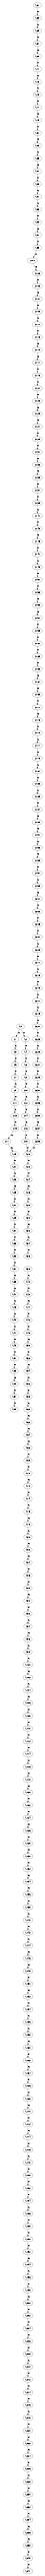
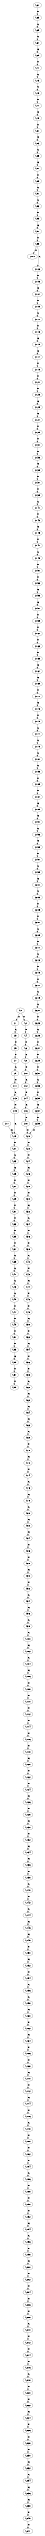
  strict digraph {
    S0
    S1
    S2
    S3
    S4
    S5
    S6
    S7
    S8
    S9
    S10
    S11
    S12
    S13
    S14
    S15
    S16
    S17
    S18
    S19
    S20
    S21
    S22
    S23
    S24
    S25
    S26
    S27
    S28
    S29
    S30
    S31
    S32
    S33
    S34
    S35
    S36
    S37
    S38
    S39
    S40
    S41
    S42
    S43
    S44
    S45
    S46
    S47
    S48
    S49
    S50
    S51
    S52
    S53
    S54
    S55
    S56
    S57
    S58
    S59
    S60
    S62
    S61
    S63
    S64
    S65
    S66
    S67
    S68
    S69
    S70
    S71
    S72
    S73
    S74
    S75
    S76
    S77
    S78
    S79
    S80
    S81
    S82
    S83
    S84
    S85
    S86
    S87
    S88
    S89
    S90
    S91
    S92
    S93
    S94
    S95
    S96
    S97
    S98
    S99
    S100
    S101
    S102
    S103
    S104
    S105
    S106
    S107
    S108
    S109
    S110
    S111
    S112
    S113
    S114
    S115
    S116
    S117
    S118
    S119
    S120
    S121
    S122
    S123
    S124
    S125
    S126
    S127
    S128
    S129
    S130
    S131
    S132
    S133
    S134
    S135
    S136
    S137
    S138
    S139
    S140
    S141
    S142
    S143
    S144
    S145
    S146
    S147
    S148
    S149
    S150
    S151
    S152
    S153
    S154
    S155
    S156
    S157
    S158
    S159
    S160
    S161
    S162
    S163
    S164
    S165
    S166
    S167
    S168
    S169
    S170
    S171
    S172
    S173
    S174
    S175
    S176
    S177
    S178
    S179
    S180
    S181
    S182
    S183
    S184
    S185
    S186
    S187
    S188
    S189
    S190
    S191
    S192
    S193
    S194
    S195
    S196
    S197
    S198
    S199
    S200
    S201
    S202
    S203
    S204
    S205
    S206
    S207
    S208
    S209
    S210
    S211
    S212
    S213
    S214
    S215
    S216
    S217
    S218
    S219
    S220
    S221
    S222
    S223
    S224
    S225
    S226
    S227
    S228
    S229
    S230
    S231
    S232
    S233
    S234
    S235
    S236
    S237
    S238
    S239
    S240
    S241
    S0 -> S1 [label=T]
    S0 -> S2 [label=A]
    S1 -> S3 [label=C]
    S2 -> S4 [label=A]
    S3 -> S5 [label=A]
    S4 -> S6 [label=T]
    S5 -> S7 [label=T]
    S6 -> S8 [label=G]
    S7 -> S9 [label=C]
    S8 -> S10 [label=T]
    S9 -> S11 [label=A]
    S10 -> S12 [label=C]
    S11 -> S13 [label=C]
    S12 -> S14 [label=T]
    S13 -> S15 [label=A]
    S14 -> S16 [label=G]
-   S15 -> S17 [label=C]
+   S15 -> S19 [label=C]
    S16 -> S18 [label=T]
    S17 -> S19 [label=G]
    S18 -> S20 [label=A]
    S19 -> S21 [label=T]
    S20 -> S22 [label=A]
    S21 -> S23 [label=C]
    S22 -> S24 [label=A]
    S23 -> S25 [label=G]
    S24 -> S26 [label=G]
    S25 -> S27 [label=T]
    S26 -> S28 [label=A]
    S27 -> S29 [label=A]
    S28 -> S30 [label=A]
    S29 -> S31 [label=T]
    S30 -> S32 [label=G]
    S31 -> S33 [label=A]
    S32 -> S34 [label=C]
    S33 -> S35 [label=A]
    S34 -> S36 [label=A]
    S35 -> S37 [label=A]
+   S36 -> S38 [label=T]
    S37 -> S39 [label=C]
    S38 -> S40 [label=C]
    S39 -> S41 [label=C]
    S40 -> S42 [label=A]
    S41 -> S43 [label=C]
    S42 -> S44 [label=G]
    S43 -> S45 [label=C]
    S44 -> S46 [label=T]
    S45 -> S47 [label=T]
    S46 -> S48 [label=T]
    S47 -> S49 [label=A]
    S48 -> S50 [label=G]
    S49 -> S51 [label=T]
    S50 -> S52 [label=T]
    S51 -> S53 [label=A]
    S52 -> S54 [label=G]
    S53 -> S55 [label=G]
    S54 -> S56 [label=A]
    S55 -> S57 [label=A]
    S56 -> S58 [label=T]
    S57 -> S59 [label=A]
    S58 -> S60 [label=C]
    S60 -> S62 [label=G]
    S62 -> S64 [label=G]
    S61 -> S63 [label=T]
    S63 -> S65 [label=C]
    S64 -> S66 [label=G]
    S65 -> S67 [label=C]
    S66 -> S68 [label=C]
    S67 -> S69 [label=G]
    S68 -> S70 [label=T]
    S69 -> S71 [label=A]
    S70 -> S72 [label=G]
    S71 -> S73 [label=C]
    S72 -> S74 [label=A]
    S73 -> S75 [label=C]
    S74 -> S76 [label=C]
    S75 -> S77 [label=A]
    S76 -> S78 [label=G]
    S77 -> S79 [label=G]
    S78 -> S80 [label=C]
    S79 -> S81 [label=A]
    S80 -> S82 [label=G]
    S81 -> S83 [label=G]
    S82 -> S84 [label=G]
    S83 -> S85 [label=C]
    S84 -> S86 [label=A]
    S85 -> S87 [label=G]
    S86 -> S88 [label=A]
    S87 -> S89 [label=T]
    S88 -> S90 [label=G]
    S89 -> S91 [label=C]
    S90 -> S92 [label=A]
    S91 -> S93 [label=C]
    S92 -> S94 [label=C]
    S93 -> S95 [label=T]
    S94 -> S96 [label=G]
    S95 -> S97 [label=G]
    S96 -> S98 [label=C]
    S97 -> S99 [label=A]
    S98 -> S100 [label=C]
    S99 -> S101 [label=A]
    S100 -> S102 [label=G]
-   S101 -> S103 [label=G]
+   S99 -> S103 [label=G]
    S102 -> S104 [label=C]
    S103 -> S105 [label=A]
    S104 -> S106 [label=G]
    S105 -> S107 [label=G]
    S106 -> S108 [label=A]
    S107 -> S109 [label=A]
    S108 -> S110 [label=A]
    S109 -> S111 [label=C]
    S110 -> S112 [label=A]
    S111 -> S113 [label=T]
    S112 -> S114 [label=A]
    S113 -> S115 [label=G]
    S114 -> S116 [label=A]
    S115 -> S117 [label=G]
    S116 -> S118 [label=A]
    S117 -> S119 [label=T]
    S118 -> S120 [label=G]
    S119 -> S121 [label=T]
    S120 -> S122 [label=A]
    S121 -> S123 [label=T]
    S122 -> S124 [label=A]
    S123 -> S125 [label=G]
    S124 -> S126 [label=G]
    S125 -> S127 [label=G]
    S126 -> S128 [label=A]
    S127 -> S129 [label=T]
    S128 -> S130 [label=G]
    S129 -> S131 [label=A]
    S130 -> S132 [label=A]
    S131 -> S133 [label=A]
    S132 -> S134 [label=G]
    S133 -> S135 [label=G]
    S134 -> S136 [label=G]
    S135 -> S137 [label=T]
    S136 -> S138 [label=A]
    S137 -> S139 [label=T]
    S138 -> S140 [label=C]
    S139 -> S141 [label=C]
    S140 -> S142 [label=A]
    S141 -> S143 [label=T]
    S142 -> S144 [label=C]
    S143 -> S145 [label=G]
    S144 -> S146 [label=G]
    S145 -> S147 [label=T]
    S146 -> S148 [label=G]
    S147 -> S149 [label=C]
    S148 -> S150 [label=T]
    S149 -> S151 [label=A]
    S150 -> S152 [label=G]
    S151 -> S153 [label=T]
    S152 -> S154 [label=A]
    S153 -> S155 [label=G]
    S154 -> S156 [label=C]
    S155 -> S157 [label=G]
    S156 -> S158 [label=C]
    S157 -> S159 [label=T]
    S158 -> S160 [label=G]
    S159 -> S161 [label=T]
    S160 -> S162 [label=T]
    S161 -> S163 [label=T]
    S162 -> S164 [label=G]
    S163 -> S165 [label=T]
    S164 -> S166 [label=T]
    S165 -> S167 [label=G]
    S166 -> S168 [label=A]
    S167 -> S169 [label=G]
    S168 -> S170 [label=G]
    S169 -> S171 [label=A]
    S170 -> S172 [label=A]
    S171 -> S173 [label=G]
    S172 -> S174 [label=G]
    S173 -> S175 [label=A]
    S174 -> S176 [label=A]
    S175 -> S177 [label=C]
    S176 -> S178 [label=C]
    S177 -> S179 [label=C]
    S178 -> S180 [label=A]
    S179 -> S181 [label=C]
    S180 -> S182 [label=A]
    S181 -> S183 [label=C]
    S182 -> S184 [label=T]
    S183 -> S185 [label=T]
    S184 -> S186 [label=C]
    S185 -> S187 [label=A]
    S186 -> S188 [label=A]
    S187 -> S189 [label=G]
    S188 -> S190 [label=A]
    S189 -> S191 [label=G]
    S190 -> S192 [label=A]
    S191 -> S193 [label=C]
    S192 -> S194 [label=G]
    S193 -> S195 [label=G]
    S194 -> S196 [label=C]
    S195 -> S197 [label=T]
    S196 -> S198 [label=T]
    S197 -> S199 [label=C]
    S198 -> S200 [label=G]
    S199 -> S201 [label=G]
    S200 -> S202 [label=A]
    S201 -> S203 [label=C]
    S202 -> S204 [label=A]
    S203 -> S205 [label=T]
    S204 -> S206 [label=A]
    S205 -> S207 [label=T]
    S206 -> S208 [label=A]
    S207 -> S209 [label=C]
    S208 -> S210 [label=C]
    S209 -> S211 [label=A]
    S210 -> S212 [label=A]
    S211 -> S213 [label=C]
    S212 -> S214 [label=A]
    S213 -> S215 [label=A]
    S214 -> S216 [label=A]
    S215 -> S217 [label=A]
    S216 -> S218 [label=C]
    S217 -> S219 [label=C]
    S218 -> S220 [label=A]
    S219 -> S221 [label=C]
    S220 -> S222 [label=A]
    S221 -> S223 [label=A]
    S222 -> S224 [label=G]
    S223 -> S225 [label=C]
    S224 -> S226 [label=T]
    S225 -> S227 [label=T]
    S226 -> S228 [label=A]
    S227 -> S229 [label=T]
    S228 -> S230 [label=A]
    S229 -> S231 [label=T]
    S230 -> S232 [label=G]
    S231 -> S233 [label=C]
    S232 -> S234 [label=C]
    S233 -> S235 [label=T]
    S234 -> S236 [label=G]
    S235 -> S237 [label=G]
    S236 -> S238 [label=G]
    S237 -> S239 [label=T]
    S238 -> S240 [label=T]
    S239 -> S20 [label=A]
    S240 -> S241 [label=A]
  }
